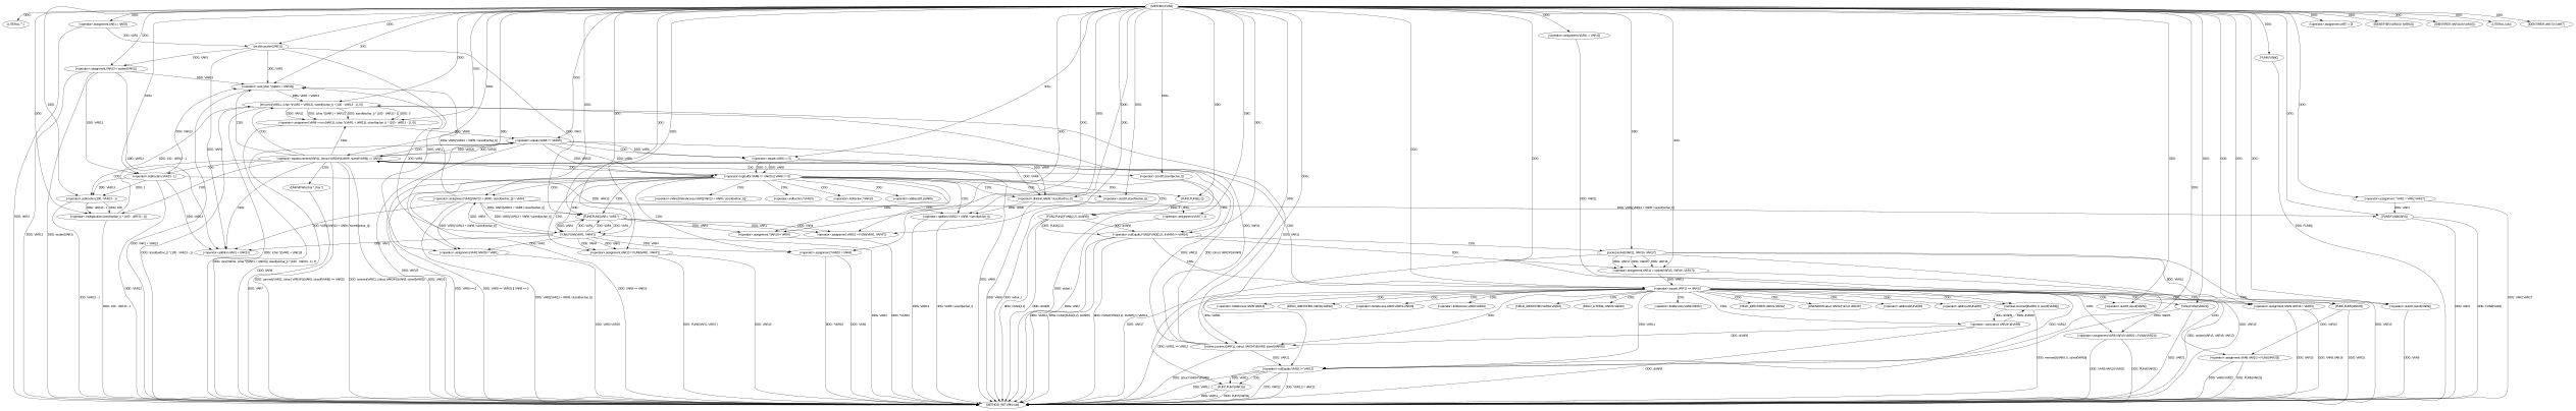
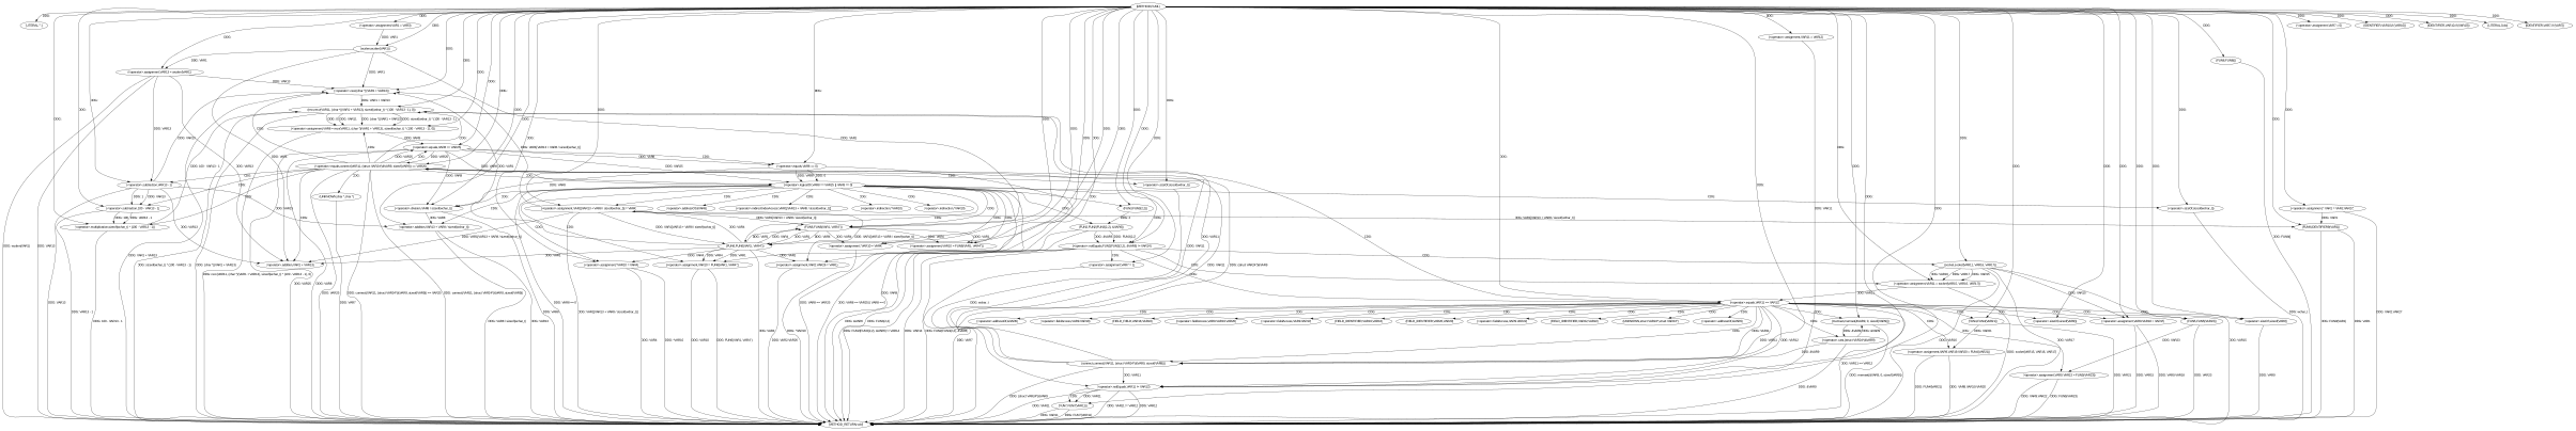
  digraph {
    fontname="Liberation Sans"
    node [fontname="Liberation Sans"]
    edge [fontname="Liberation Sans"]
    n1 [label="(METHOD,FUN1)"]
    n2 [label="(LITERAL,\"\",)"]
    n3 [label="(<operator>.assignment,VAR1 = VAR3)"]
    n4 [label="(<operator>.assignment,VAR7 = 0)"]
    n5 [label="(<operator>.assignment,VAR11 = VAR12)"]
    n6 [label="(<operator>.assignment,VAR13 = wcslen(VAR1))"]
    n7 [label="(wcslen,wcslen(VAR1))"]
    n8 [label="(<operator>.notEquals,FUN2(FUN3(2,2), &VAR6) != VAR14)"]
    n9 [label="(FUN3,FUN3(2,2))"]
    n10 [label="(<operator>.assignment,VAR7 = 1)"]
    n11 [label="(<operator>.assignment,VAR11 = socket(VAR15, VAR16, VAR17))"]
    n12 [label="(socket,socket(VAR11, VAR16, VAR17))"]
    n13 [label="(<operator>.equals,VAR11 == VAR12)"]
    n14 [label="(memset,memset(&VAR9, 0, sizeof(VAR9)))"]
    n15 [label="(<operator>.sizeOf,sizeof(VAR9))"]
    n16 [label="(<operator>.assignment,VAR9.VAR18 = VAR15)"]
    n17 [label="(FUN4,FUN4(VAR21))"]
    n18 [label="(FUN5,FUN5(VAR23))"]
    n19 [label="(<operator>.equals,connect(VAR11, (struct VAR24*)&VAR9, sizeof(VAR9)) == VAR25)"]
    n20 [label="(connect,connect(VAR11, (struct VAR24*)&VAR9, sizeof(VAR9)))"]
    n21 [label="(<operator>.sizeOf,sizeof(VAR9))"]
    n22 [label="(<operator>.assignment,VAR8 = recv(VAR11, (char *)(VAR1 + VAR13), sizeof(wchar_t) * (100 - VAR13 - 1), 0))"]
    n23 [label="(recv,recv(VAR11, (char *)(VAR1 + VAR13), sizeof(wchar_t) * (100 - VAR13 - 1), 0))"]
    n24 [label="(<operator>.cast,(char *)(VAR1 + VAR13))"]
    n25 [label="(<operator>.multiplication,sizeof(wchar_t) * (100 - VAR13 - 1))"]
    n26 [label="(<operator>.sizeOf,sizeof(wchar_t))"]
    n27 [label="(<operator>.subtraction,100 - VAR13 - 1)"]
    n28 [label="(<operator>.subtraction,VAR13 - 1)"]
    n29 [label="(<operator>.equals,VAR8 == VAR25)"]
    n30 [label="(<operator>.equals,VAR8 == 0)"]
    n31 [label="(<operator>.assignment,VAR1[VAR13 + VAR8 / sizeof(wchar_t)] = VAR4)"]
    n32 [label="(<operator>.addition,VAR13 + VAR8 / sizeof(wchar_t))"]
    n33 [label="(<operator>.division,VAR8 / sizeof(wchar_t))"]
    n34 [label="(<operator>.sizeOf,sizeof(wchar_t))"]
    n35 [label="(<operator>.assignment,VAR10 = FUN6(VAR1, VAR4''))"]
    n36 [label="(FUN6,FUN6(VAR1, VAR4''))"]
    n37 [label="(IDENTIFIER,VAR10,if (VAR10))"]
    n38 [label="(<operator>.assignment,*VAR10 = VAR4)"]
    n39 [label="(<operator>.assignment,VAR10 = FUN6(VAR1, VAR4''))"]
    n40 [label="(FUN6,FUN6(VAR1, VAR4''))"]
    n41 [label="(IDENTIFIER,VAR10,if (VAR10))"]
    n42 [label="(<operator>.assignment,*VAR10 = VAR4)"]
    n43 [label="(LITERAL,0,do)"]
    n44 [label="(<operator>.notEquals,VAR11 != VAR12)"]
    n45 [label="(FUN7,FUN7(VAR11))"]
    n46 [label="(IDENTIFIER,VAR7,if (VAR7))"]
    n47 [label="(FUN8,FUN8())"]
    n48 [label="(<operator>.assignment,VAR2.VAR26 = VAR1)"]
    n49 [label="(<operator>.assignment,* VAR1 = VAR2.VAR27)"]
-   n50 [label="(FUN9,FUN9(VAR1))"]
+   n50 [label="(FUN9,IDENTIFIER9(VAR1))"]
    n51 [label="(METHOD_RETURN,void)"]
    n52 [label="(<operator>.addition,VAR1 + VAR13)"]
    n53 [label="(FUN2,FUN2(FUN3(2,2), &VAR6))"]
    n54 [label="(<operator>.assignment,VAR9.VAR19.VAR20 = FUN4(VAR21))"]
    n55 [label="(<operator>.assignment,VAR9.VAR22 = FUN5(VAR23))"]
    n56 [label="(<operator>.cast,(struct VAR24*)&VAR9)"]
    n57 [label="(<operator>.addressOf,&VAR9)"]
    n58 [label="(<operator>.fieldAccess,VAR9.VAR18)"]
-   n59 [label="(FIELD_IDENTIFIER,VAR18,VAR18)"]
+   n59 [label="(FIELD_FIELD,VAR18,VAR18)"]
    n60 [label="(<operator>.fieldAccess,VAR9.VAR19.VAR20)"]
    n61 [label="(<operator>.fieldAccess,VAR9.VAR19)"]
    n62 [label="(FIELD_IDENTIFIER,VAR19,VAR16)"]
-   n63 [label="(FIELD_LITERAL,VAR20,VAR20)"]
+   n63 [label="(FIELD_IDENTIFIER,VAR20,VAR20)"]
    n64 [label="(<operator>.fieldAccess,VAR9.VAR22)"]
    n65 [label="(FIELD_IDENTIFIER,VAR22,VAR22)"]
    n66 [label="(UNKNOWN,struct VAR24*,struct VAR24*)"]
    n67 [label="(<operator>.addressOf,&VAR9)"]
    n68 [label="(<operator>.logicalOr,VAR8 == VAR25 || VAR8 == 0)"]
    n69 [label="(UNKNOWN,char *,char *)"]
    n70 [label="(<operator>.addressOf,&VAR6)"]
    n71 [label="(<operator>.indirectIndexAccess,VAR1[VAR13 + VAR8 / sizeof(wchar_t)])"]
    n72 [label="(<operator>.indirection,*VAR10)"]
    n73 [label="(<operator>.indirection,*VAR10)"]
    n1 -> n2 [label="DDG: "]
    n1 -> n3 [label="DDG: "]
    n1 -> n4 [label="DDG: "]
    n1 -> n5 [label="DDG: "]
    n1 -> n6 [label="DDG: "]
    n1 -> n7 [label="DDG: "]
    n1 -> n8 [label="DDG: "]
    n1 -> n9 [label="DDG: "]
    n1 -> n10 [label="DDG: "]
    n1 -> n11 [label="DDG: "]
    n1 -> n12 [label="DDG: "]
    n1 -> n13 [label="DDG: "]
    n1 -> n14 [label="DDG: "]
    n1 -> n15 [label="DDG: "]
    n1 -> n16 [label="DDG: "]
    n1 -> n17 [label="DDG: "]
    n1 -> n18 [label="DDG: "]
    n1 -> n19 [label="DDG: "]
    n1 -> n20 [label="DDG: "]
    n1 -> n21 [label="DDG: "]
    n1 -> n22 [label="DDG: "]
    n1 -> n23 [label="DDG: "]
    n1 -> n24 [label="DDG: "]
    n1 -> n25 [label="DDG: "]
    n1 -> n26 [label="DDG: "]
    n1 -> n27 [label="DDG: "]
    n1 -> n28 [label="DDG: "]
    n1 -> n29 [label="DDG: "]
    n1 -> n30 [label="DDG: "]
    n1 -> n31 [label="DDG: "]
    n1 -> n32 [label="DDG: "]
    n1 -> n33 [label="DDG: "]
    n1 -> n34 [label="DDG: "]
    n1 -> n35 [label="DDG: "]
    n1 -> n36 [label="DDG: "]
    n1 -> n37 [label="DDG: "]
    n1 -> n38 [label="DDG: "]
    n1 -> n39 [label="DDG: "]
    n1 -> n40 [label="DDG: "]
    n1 -> n41 [label="DDG: "]
    n1 -> n42 [label="DDG: "]
    n1 -> n43 [label="DDG: "]
    n1 -> n44 [label="DDG: "]
    n1 -> n45 [label="DDG: "]
    n1 -> n46 [label="DDG: "]
    n1 -> n47 [label="DDG: "]
    n1 -> n48 [label="DDG: "]
    n1 -> n49 [label="DDG: "]
    n1 -> n50 [label="DDG: "]
    n3 -> n7 [label="DDG: VAR1"]
-   n3 -> n51 [label="DDG: VAR3"]
    n5 -> n44 [label="DDG: VAR11"]
    n6 -> n24 [label="DDG: VAR13"]
    n6 -> n28 [label="DDG: VAR13"]
    n6 -> n51 [label="DDG: VAR13"]
    n6 -> n51 [label="DDG: wcslen(VAR1)"]
    n6 -> n52 [label="DDG: VAR13"]
    n7 -> n6 [label="DDG: VAR1"]
    n7 -> n24 [label="DDG: VAR1"]
    n7 -> n36 [label="DDG: VAR1"]
-   n7 -> n48 [label="DDG: VAR1"]
    n7 -> n52 [label="DDG: VAR1"]
-   n33 -> n10 [label="CDG: "]
+   n8 -> n10 [label="CDG: "]
    n8 -> n11 [label="CDG: "]
    n8 -> n12 [label="CDG: "]
    n8 -> n13 [label="CDG: "]
    n8 -> n51 [label="DDG: FUN2(FUN3(2,2), &VAR6)"]
    n8 -> n51 [label="DDG: FUN2(FUN3(2,2), &VAR6) != VAR14"]
    n8 -> n51 [label="DDG: VAR14"]
    n9 -> n53 [label="DDG: 2"]
    n10 -> n51 [label="DDG: VAR7"]
    n11 -> n13 [label="DDG: VAR11"]
    n11 -> n51 [label="DDG: socket(VAR15, VAR16, VAR17)"]
    n12 -> n11 [label="DDG: VAR15"]
    n12 -> n11 [label="DDG: VAR16"]
    n12 -> n11 [label="DDG: VAR17"]
    n12 -> n16 [label="DDG: VAR15"]
    n12 -> n51 [label="DDG: VAR15"]
    n12 -> n51 [label="DDG: VAR16"]
    n12 -> n51 [label="DDG: VAR17"]
    n13 -> n14 [label="CDG: "]
    n13 -> n15 [label="CDG: "]
    n13 -> n16 [label="CDG: "]
    n13 -> n17 [label="CDG: "]
    n13 -> n18 [label="CDG: "]
    n13 -> n19 [label="CDG: "]
    n13 -> n20 [label="DDG: VAR11"]
    n13 -> n20 [label="CDG: "]
    n13 -> n21 [label="CDG: "]
    n13 -> n44 [label="DDG: VAR11"]
    n13 -> n44 [label="DDG: VAR12"]
    n13 -> n51 [label="DDG: VAR11 == VAR12"]
    n13 -> n54 [label="CDG: "]
    n13 -> n55 [label="CDG: "]
    n13 -> n56 [label="CDG: "]
    n13 -> n57 [label="CDG: "]
    n13 -> n58 [label="CDG: "]
    n13 -> n59 [label="CDG: "]
    n13 -> n60 [label="CDG: "]
    n13 -> n61 [label="CDG: "]
    n13 -> n62 [label="CDG: "]
    n13 -> n63 [label="CDG: "]
    n13 -> n64 [label="CDG: "]
    n13 -> n65 [label="CDG: "]
    n13 -> n66 [label="CDG: "]
    n13 -> n67 [label="CDG: "]
    n14 -> n51 [label="DDG: memset(&VAR9, 0, sizeof(VAR9))"]
    n14 -> n56 [label="DDG: &VAR9"]
    n16 -> n51 [label="DDG: VAR15"]
    n16 -> n51 [label="DDG: VAR9.VAR18"]
    n17 -> n51 [label="DDG: VAR21"]
    n17 -> n54 [label="DDG: VAR21"]
    n18 -> n51 [label="DDG: VAR23"]
    n18 -> n55 [label="DDG: VAR23"]
    n19 -> n22 [label="CDG: "]
    n19 -> n23 [label="CDG: "]
    n19 -> n24 [label="CDG: "]
    n19 -> n25 [label="CDG: "]
    n19 -> n26 [label="CDG: "]
    n19 -> n27 [label="CDG: "]
    n19 -> n28 [label="CDG: "]
    n19 -> n29 [label="DDG: VAR25"]
    n19 -> n29 [label="CDG: "]
    n19 -> n51 [label="DDG: connect(VAR11, (struct VAR24*)&VAR9, sizeof(VAR9))"]
    n19 -> n51 [label="DDG: VAR25"]
    n19 -> n51 [label="DDG: connect(VAR11, (struct VAR24*)&VAR9, sizeof(VAR9)) == VAR25"]
    n19 -> n52 [label="CDG: "]
    n19 -> n68 [label="CDG: "]
    n19 -> n69 [label="CDG: "]
    n20 -> n19 [label="DDG: VAR11"]
    n20 -> n19 [label="DDG: (struct VAR24*)&VAR9"]
    n20 -> n23 [label="DDG: VAR11"]
    n20 -> n44 [label="DDG: VAR11"]
    n20 -> n51 [label="DDG: (struct VAR24*)&VAR9"]
    n21 -> n51 [label="DDG: VAR9"]
    n22 -> n29 [label="DDG: VAR8"]
    n22 -> n51 [label="DDG: recv(VAR11, (char *)(VAR1 + VAR13), sizeof(wchar_t) * (100 - VAR13 - 1), 0)"]
    n23 -> n22 [label="DDG: VAR11"]
    n23 -> n22 [label="DDG: (char *)(VAR1 + VAR13)"]
    n23 -> n22 [label="DDG: sizeof(wchar_t) * (100 - VAR13 - 1)"]
    n23 -> n22 [label="DDG: 0"]
    n23 -> n44 [label="DDG: VAR11"]
    n23 -> n51 [label="DDG: sizeof(wchar_t) * (100 - VAR13 - 1)"]
    n23 -> n51 [label="DDG: (char *)(VAR1 + VAR13)"]
    n24 -> n23 [label="DDG: VAR1 + VAR13"]
    n24 -> n51 [label="DDG: VAR1 + VAR13"]
    n25 -> n23 [label="DDG: 100 - VAR13 - 1"]
    n25 -> n51 [label="DDG: 100 - VAR13 - 1"]
    n26 -> n51 [label="DDG: wchar_t"]
    n27 -> n25 [label="DDG: 100"]
    n27 -> n25 [label="DDG: VAR13 - 1"]
    n27 -> n51 [label="DDG: VAR13 - 1"]
    n28 -> n24 [label="DDG: VAR13"]
    n28 -> n27 [label="DDG: VAR13"]
    n28 -> n27 [label="DDG: 1"]
    n28 -> n32 [label="DDG: VAR13"]
    n28 -> n51 [label="DDG: VAR13"]
    n28 -> n52 [label="DDG: VAR13"]
    n29 -> n19 [label="DDG: VAR25"]
    n29 -> n30 [label="DDG: VAR8"]
    n29 -> n30 [label="CDG: "]
    n29 -> n33 [label="DDG: VAR8"]
    n29 -> n51 [label="DDG: VAR25"]
    n29 -> n51 [label="DDG: VAR8"]
    n29 -> n68 [label="DDG: VAR8"]
    n29 -> n68 [label="DDG: VAR25"]
    n30 -> n33 [label="DDG: VAR8"]
    n30 -> n51 [label="DDG: VAR8"]
    n30 -> n68 [label="DDG: VAR8"]
    n30 -> n68 [label="DDG: 0"]
    n31 -> n24 [label="DDG: VAR1[VAR13 + VAR8 / sizeof(wchar_t)]"]
    n31 -> n36 [label="DDG: VAR1[VAR13 + VAR8 / sizeof(wchar_t)]"]
    n31 -> n40 [label="DDG: VAR1[VAR13 + VAR8 / sizeof(wchar_t)]"]
    n31 -> n48 [label="DDG: VAR1[VAR13 + VAR8 / sizeof(wchar_t)]"]
    n31 -> n50 [label="DDG: VAR1[VAR13 + VAR8 / sizeof(wchar_t)]"]
    n31 -> n51 [label="DDG: VAR1[VAR13 + VAR8 / sizeof(wchar_t)]"]
    n31 -> n52 [label="DDG: VAR1[VAR13 + VAR8 / sizeof(wchar_t)]"]
    n32 -> n51 [label="DDG: VAR8 / sizeof(wchar_t)"]
    n32 -> n51 [label="DDG: VAR13"]
    n33 -> n32 [label="DDG: VAR8"]
    n33 -> n51 [label="DDG: VAR8"]
    n34 -> n51 [label="DDG: wchar_t"]
    n36 -> n35 [label="DDG: VAR1"]
    n36 -> n35 [label="DDG: VAR4"]
    n36 -> n38 [label="DDG: VAR4"]
    n36 -> n40 [label="DDG: VAR1"]
    n36 -> n40 [label="DDG: VAR4"]
    n38 -> n51 [label="DDG: *VAR10"]
    n39 -> n51 [label="DDG: FUN6(VAR1, VAR4'')"]
    n39 -> n51 [label="DDG: VAR10"]
    n40 -> n24 [label="DDG: VAR1"]
    n40 -> n31 [label="DDG: VAR4"]
    n40 -> n36 [label="DDG: VAR1"]
    n40 -> n36 [label="DDG: VAR4"]
    n40 -> n39 [label="DDG: VAR1"]
    n40 -> n39 [label="DDG: VAR4"]
    n40 -> n42 [label="DDG: VAR4"]
    n40 -> n48 [label="DDG: VAR1"]
    n40 -> n51 [label="DDG: VAR4"]
    n40 -> n52 [label="DDG: VAR1"]
    n42 -> n51 [label="DDG: VAR4"]
    n42 -> n51 [label="DDG: *VAR10"]
    n44 -> n45 [label="DDG: VAR11"]
    n44 -> n45 [label="CDG: "]
    n44 -> n51 [label="DDG: VAR11 != VAR12"]
    n44 -> n51 [label="DDG: VAR12"]
    n44 -> n51 [label="DDG: VAR11"]
    n45 -> n51 [label="DDG: FUN7(VAR11)"]
    n45 -> n51 [label="DDG: VAR11"]
    n47 -> n51 [label="DDG: FUN8()"]
    n48 -> n51 [label="DDG: VAR2.VAR26"]
    n49 -> n50 [label="DDG: VAR1"]
    n49 -> n51 [label="DDG: VAR2.VAR27"]
    n50 -> n51 [label="DDG: FUN9(VAR1)"]
    n50 -> n51 [label="DDG: VAR1"]
    n53 -> n8 [label="DDG: FUN3(2,2)"]
    n53 -> n8 [label="DDG: &VAR6"]
    n53 -> n51 [label="DDG: &VAR6"]
    n53 -> n51 [label="DDG: FUN3(2,2)"]
    n54 -> n51 [label="DDG: VAR9.VAR19.VAR20"]
    n54 -> n51 [label="DDG: FUN4(VAR21)"]
    n55 -> n51 [label="DDG: FUN5(VAR23)"]
    n55 -> n51 [label="DDG: VAR9.VAR22"]
    n56 -> n14 [label="DDG: &VAR9"]
    n56 -> n20 [label="DDG: &VAR9"]
    n56 -> n51 [label="DDG: &VAR9"]
    n68 -> n8 [label="CDG: "]
    n68 -> n9 [label="CDG: "]
    n68 -> n31 [label="CDG: "]
    n68 -> n32 [label="CDG: "]
    n68 -> n33 [label="CDG: "]
    n68 -> n34 [label="CDG: "]
    n68 -> n35 [label="CDG: "]
    n68 -> n36 [label="CDG: "]
    n68 -> n38 [label="CDG: "]
    n68 -> n39 [label="CDG: "]
    n68 -> n40 [label="CDG: "]
    n68 -> n42 [label="CDG: "]
    n68 -> n51 [label="DDG: VAR8 == VAR25"]
    n68 -> n51 [label="DDG: VAR8 == VAR25 || VAR8 == 0"]
    n68 -> n51 [label="DDG: VAR8 == 0"]
    n68 -> n53 [label="CDG: "]
    n68 -> n70 [label="CDG: "]
    n68 -> n71 [label="CDG: "]
    n68 -> n72 [label="CDG: "]
    n68 -> n73 [label="CDG: "]
    n69 -> n51 [label="DDG: VAR7"]
  }
